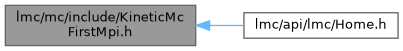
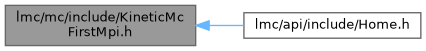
  digraph {
    rankdir=LR
    node [fontname=Helvetica fontsize=10 shape=box style=filled]
    n1 [color=gray40 fillcolor=grey60 fontcolor=black height=0.2 label="lmc/mc/include/KineticMc\lFirstMpi.h" width=0.4]
-   n2 [color=grey40 fillcolor=white height=0.2 label="lmc/api/lmc/Home.h" width=0.4]
+   n2 [color=grey40 fillcolor=white height=0.2 label="lmc/api/include/Home.h" width=0.4]
    n1 -> n2 [color=steelblue1 dir=back fontname=Helvetica fontsize=10 labelfontname=Helvetica labelfontsize=10 style=solid]
  }
